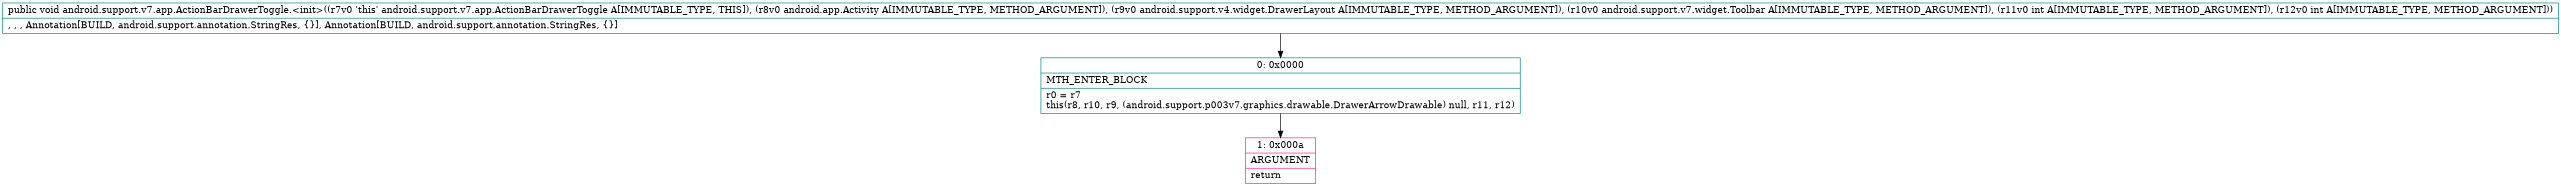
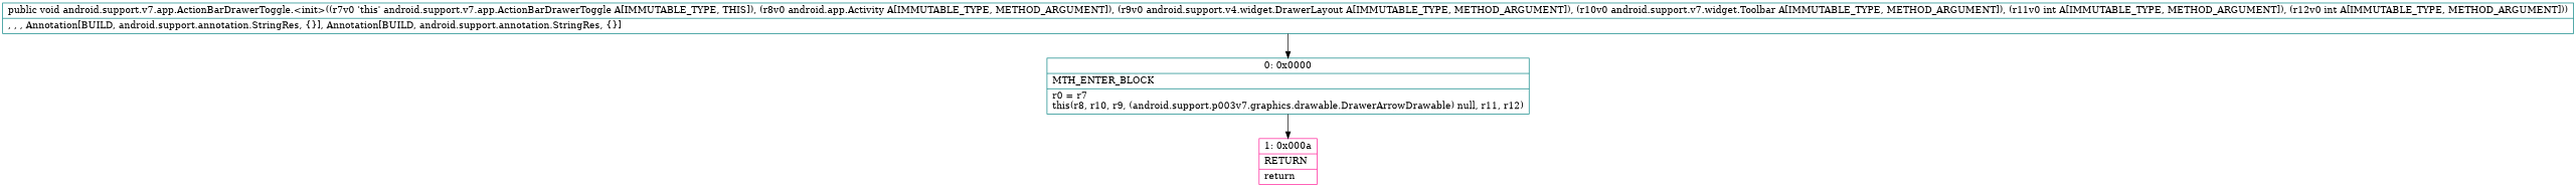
  digraph {
    node [shape=record color=teal]
    edge [arrowhead=normal]
    n1 [label="{0\:\ 0x0000|MTH_ENTER_BLOCK\l|r0 = r7\lthis(r8, r10, r9, (android.support.p003v7.graphics.drawable.DrawerArrowDrawable) null, r11, r12)\l}"]
-   n2 [label="{1\:\ 0x000a|ARGUMENT\l|return\l}" color=deeppink]
+   n2 [label="{1\:\ 0x000a|RETURN\l|return\l}" color=deeppink]
    n3 [label="{public void android.support.v7.app.ActionBarDrawerToggle.\<init\>((r7v0 'this' android.support.v7.app.ActionBarDrawerToggle A[IMMUTABLE_TYPE, THIS]), (r8v0 android.app.Activity A[IMMUTABLE_TYPE, METHOD_ARGUMENT]), (r9v0 android.support.v4.widget.DrawerLayout A[IMMUTABLE_TYPE, METHOD_ARGUMENT]), (r10v0 android.support.v7.widget.Toolbar A[IMMUTABLE_TYPE, METHOD_ARGUMENT]), (r11v0 int A[IMMUTABLE_TYPE, METHOD_ARGUMENT]), (r12v0 int A[IMMUTABLE_TYPE, METHOD_ARGUMENT]))  | , , , Annotation[BUILD, android.support.annotation.StringRes, \{\}], Annotation[BUILD, android.support.annotation.StringRes, \{\}]\l}"]
    n1 -> n2
    n3 -> n1
  }
